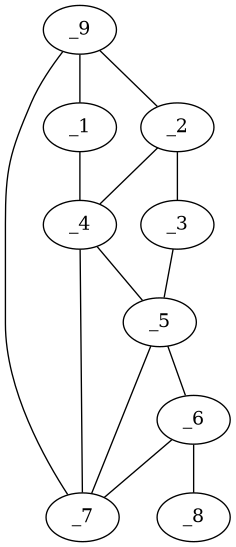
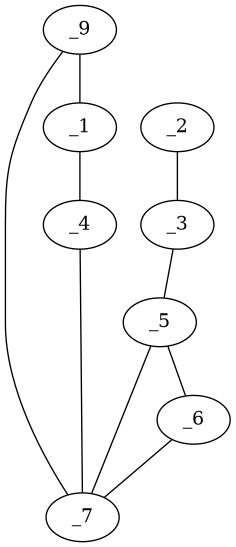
  graph {
    edge [valence=1]
    n1 [label=_9 x=11 y=17]
    _1 [x=60 y=15]
    _2 [x=66 y=4]
    _7 [x=113 y=30]
    _4 [x=83 y=11]
    _3 [x=76 y=3]
    _5 [x=90 y=8]
-   _8 [x=117 y=20]
    _6 [x=95 y=6]
    n1 -- _1
-   n1 -- _2
    n1 -- _7
    _1 -- _4
-   _2 -- _4 [valence=2]
    _2 -- _3
    _4 -- _7
-   _4 -- _5 [valence=2]
    _3 -- _5 [valence=2]
    _5 -- _7 [valence=2]
    _5 -- _6 [valence=2]
    _6 -- _7 [valence=2]
-   _6 -- _8
  }
